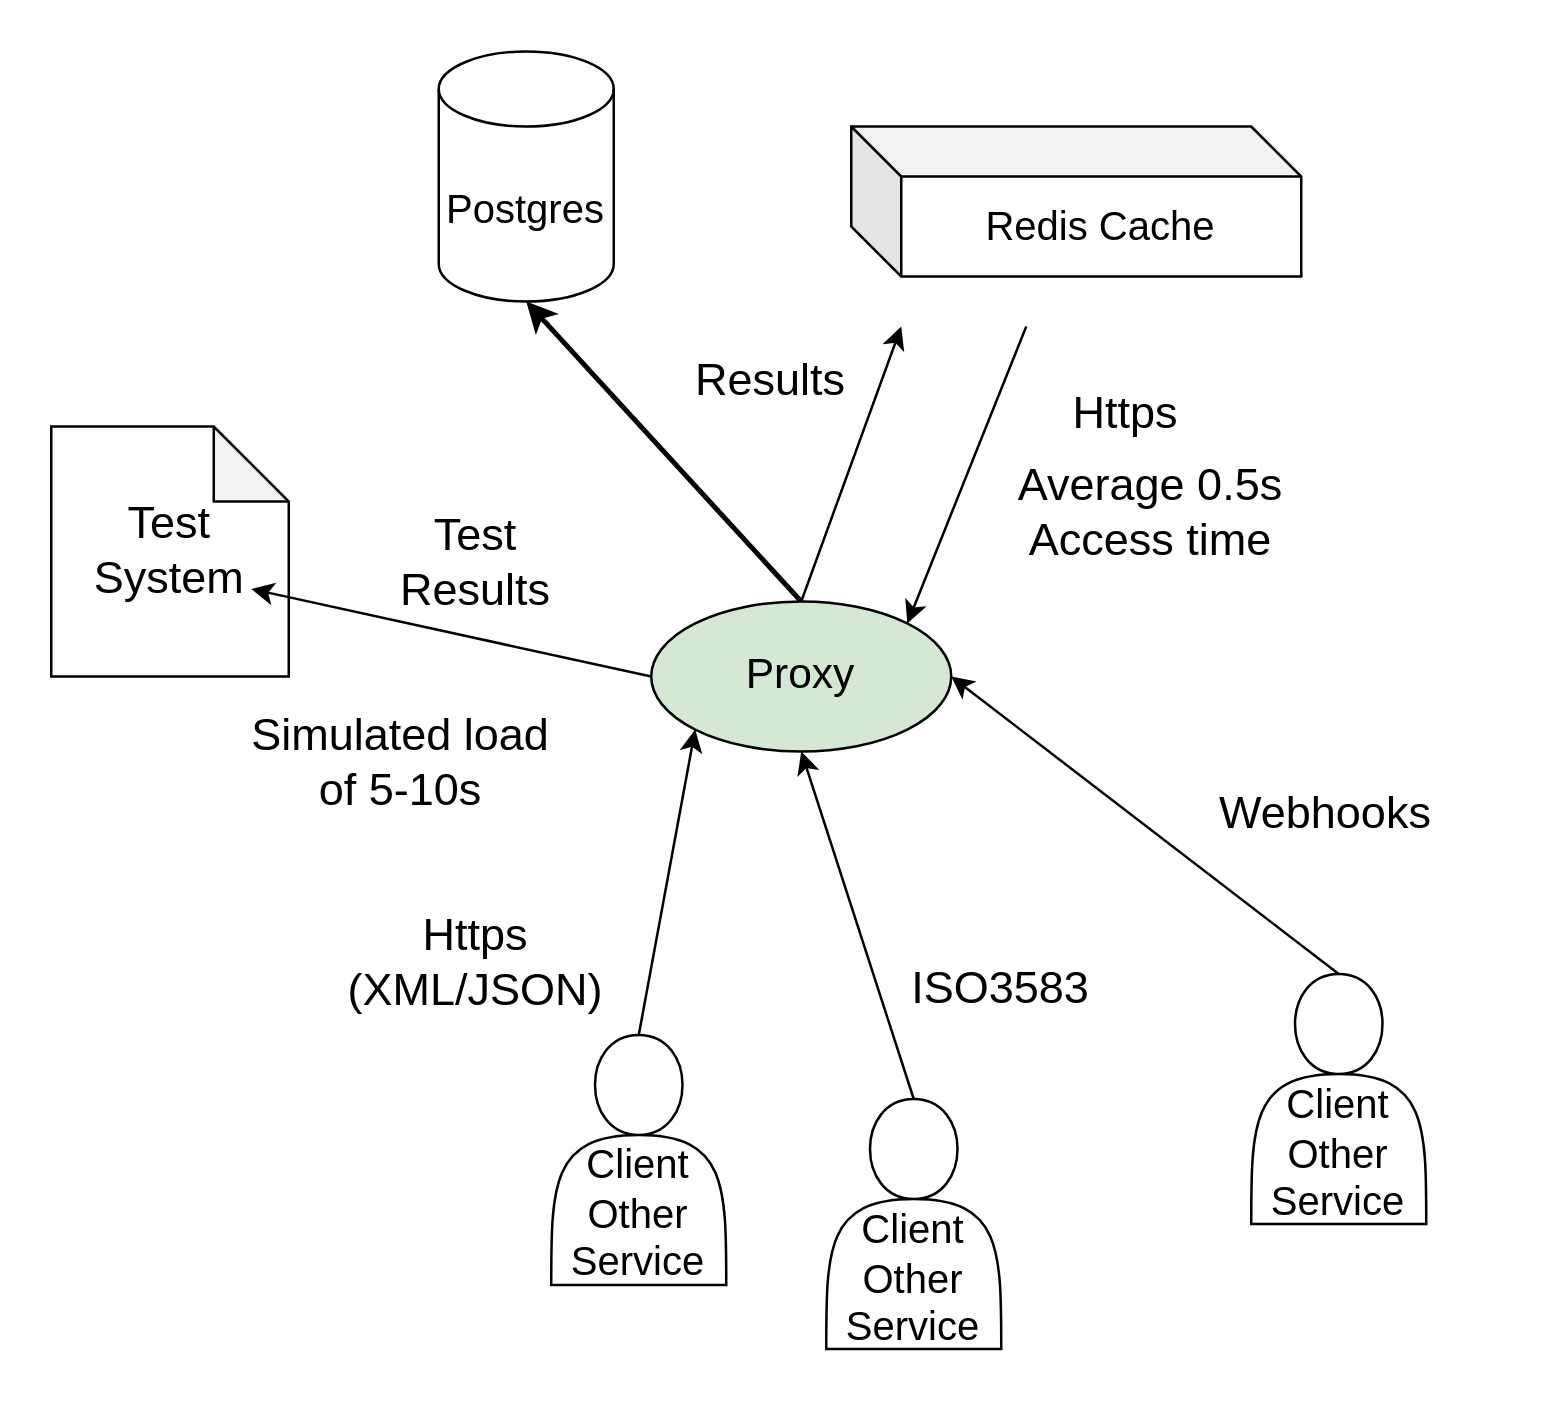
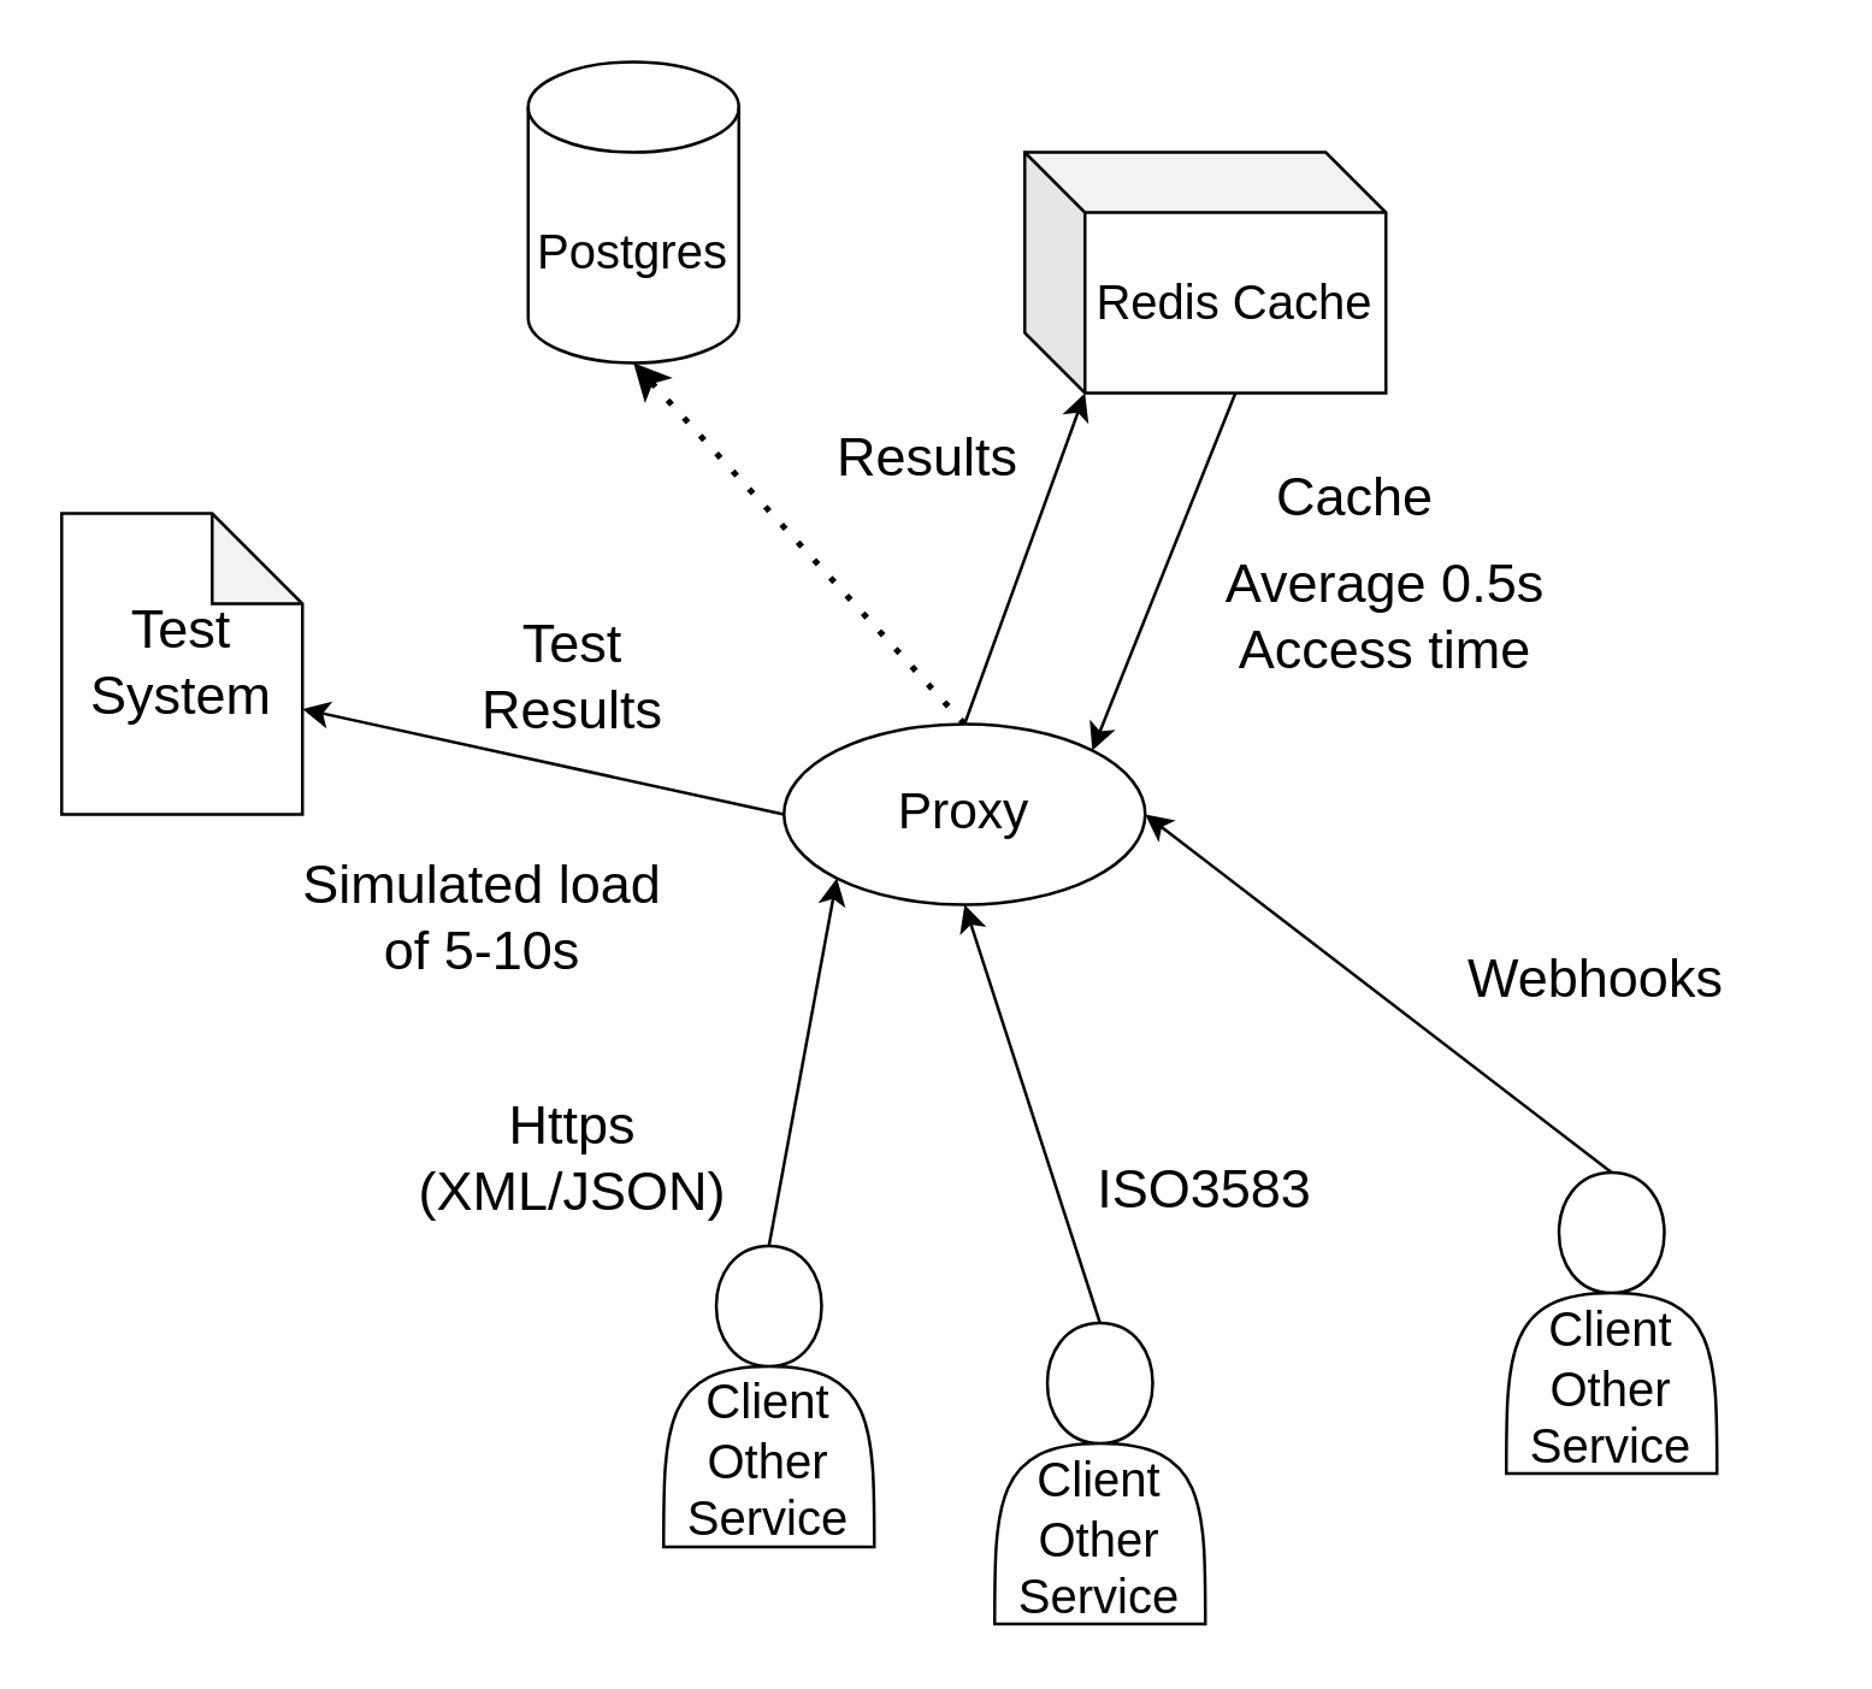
  <mxCell id="0" />
  <mxCell id="1" parent="0" />
- <mxCell id="2" value="" style="endArrow=classic;dashed=0;html=1;dashPattern=1 3;strokeWidth=2;rounded=0;entryX=0.5;entryY=1;entryDx=0;entryDy=0;exitX=0.5;exitY=0;exitDx=0;exitDy=0;endFill=1;startArrow=none;startFill=0;entryPerimeter=0;" edge="1" parent="1" source="4" target="6"><mxGeometry width="50" height="50" relative="1" as="geometry"><mxPoint x="140" y="240" as="sourcePoint" /><mxPoint x="210" y="130" as="targetPoint" /></mxGeometry></mxCell>
+ <mxCell id="2" value="" style="endArrow=classic;dashed=1;html=1;dashPattern=1 3;strokeWidth=2;rounded=0;entryX=0.5;entryY=1;entryDx=0;entryDy=0;exitX=0.5;exitY=0;exitDx=0;exitDy=0;endFill=1;startArrow=none;startFill=0;entryPerimeter=0;" edge="1" parent="1" source="4" target="6"><mxGeometry width="50" height="50" relative="1" as="geometry"><mxPoint x="140" y="240" as="sourcePoint" /><mxPoint x="210" y="130" as="targetPoint" /></mxGeometry></mxCell>
  <mxCell id="3" value="" style="endArrow=classic;html=1;rounded=0;entryX=0;entryY=0;entryDx=20;entryDy=80;exitX=0.5;exitY=0;exitDx=0;exitDy=0;startArrow=none;startFill=0;entryPerimeter=0;" edge="1" parent="1" source="4" target="5"><mxGeometry width="50" height="50" relative="1" as="geometry"><mxPoint x="140" y="240" as="sourcePoint" /><mxPoint x="360" y="155" as="targetPoint" /></mxGeometry></mxCell>
- <mxCell id="4" value="&lt;font style=&quot;font-size: 17px;&quot;&gt;Proxy&lt;/font&gt;" style="ellipse;whiteSpace=wrap;html=1;fillColor=#d5e8d4;" vertex="1" parent="1"><mxGeometry x="260" y="240" width="120" height="60" as="geometry" /></mxCell>
- <mxCell id="5" value="&lt;font style=&quot;font-size: 16px;&quot;&gt;Redis Cache&lt;/font&gt;" style="shape=cube;whiteSpace=wrap;html=1;boundedLbl=1;backgroundOutline=1;darkOpacity=0.05;darkOpacity2=0.1;" vertex="1" parent="1"><mxGeometry x="340" y="50" width="180" height="60" as="geometry" /></mxCell>
+ <mxCell id="4" value="&lt;font style=&quot;font-size: 17px;&quot;&gt;Proxy&lt;/font&gt;" style="ellipse;whiteSpace=wrap;html=1;" vertex="1" parent="1"><mxGeometry x="260" y="240" width="120" height="60" as="geometry" /></mxCell>
+ <mxCell id="5" value="&lt;font style=&quot;font-size: 16px;&quot;&gt;Redis Cache&lt;/font&gt;" style="shape=cube;whiteSpace=wrap;html=1;boundedLbl=1;backgroundOutline=1;darkOpacity=0.05;darkOpacity2=0.1;" vertex="1" parent="1"><mxGeometry x="340" y="50" width="120" height="80" as="geometry" /></mxCell>
  <mxCell id="6" value="&lt;font style=&quot;font-size: 16px;&quot;&gt;Postgres&lt;/font&gt;" style="shape=cylinder3;whiteSpace=wrap;html=1;boundedLbl=1;backgroundOutline=1;size=15;" vertex="1" parent="1"><mxGeometry x="175" y="20" width="70" height="100" as="geometry" /></mxCell>
- <mxCell id="7" value="&lt;font style=&quot;font-size: 18px;&quot;&gt;Test&lt;br&gt;System&lt;/font&gt;" style="shape=note;whiteSpace=wrap;html=1;backgroundOutline=1;darkOpacity=0.05;" vertex="1" parent="1"><mxGeometry x="20" y="170" width="95" height="100" as="geometry" /></mxCell>
+ <mxCell id="7" value="&lt;font style=&quot;font-size: 18px;&quot;&gt;Test&lt;br&gt;System&lt;/font&gt;" style="shape=note;whiteSpace=wrap;html=1;backgroundOutline=1;darkOpacity=0.05;" vertex="1" parent="1"><mxGeometry x="20" y="170" width="80" height="100" as="geometry" /></mxCell>
  <mxCell id="8" value="" style="endArrow=classic;html=1;rounded=0;entryX=0;entryY=0;entryDx=80;entryDy=65;entryPerimeter=0;exitX=0;exitY=0.5;exitDx=0;exitDy=0;" edge="1" parent="1" source="4" target="7"><mxGeometry width="50" height="50" relative="1" as="geometry"><mxPoint x="120" y="370" as="sourcePoint" /><mxPoint x="170" y="320" as="targetPoint" /></mxGeometry></mxCell>
  <mxCell id="9" value="&lt;br&gt;&lt;br&gt;&lt;br&gt;&lt;font style=&quot;font-size: 16px;&quot;&gt;Client&lt;br&gt;Other Service&lt;/font&gt;" style="shape=actor;whiteSpace=wrap;html=1;" vertex="1" parent="1"><mxGeometry x="220" y="413.39" width="70" height="100" as="geometry" /></mxCell>
  <mxCell id="10" value="" style="endArrow=classic;html=1;rounded=0;exitX=0.5;exitY=0;exitDx=0;exitDy=0;entryX=0;entryY=1;entryDx=0;entryDy=0;" edge="1" parent="1" source="9" target="4"><mxGeometry width="50" height="50" relative="1" as="geometry"><mxPoint x="55" y="363.39" as="sourcePoint" /><mxPoint x="257.574" y="294.603" as="targetPoint" /></mxGeometry></mxCell>
  <mxCell id="11" value="" style="endArrow=classic;html=1;rounded=0;exitX=0;exitY=0;exitDx=70;exitDy=80;exitPerimeter=0;entryX=1;entryY=0;entryDx=0;entryDy=0;" edge="1" parent="1" source="5" target="4"><mxGeometry width="50" height="50" relative="1" as="geometry"><mxPoint x="120" y="260" as="sourcePoint" /><mxPoint x="170" y="210" as="targetPoint" /></mxGeometry></mxCell>
- <mxCell id="12" value="&lt;font style=&quot;font-size: 18px;&quot;&gt;Https&lt;/font&gt;" style="text;html=1;strokeColor=none;fillColor=none;align=center;verticalAlign=middle;whiteSpace=wrap;rounded=0;" vertex="1" parent="1"><mxGeometry x="420" y="150" width="60" height="30" as="geometry" /></mxCell>
+ <mxCell id="12" value="&lt;font style=&quot;font-size: 18px;&quot;&gt;Cache&lt;/font&gt;" style="text;html=1;strokeColor=none;fillColor=none;align=center;verticalAlign=middle;whiteSpace=wrap;rounded=0;" vertex="1" parent="1"><mxGeometry x="420" y="150" width="60" height="30" as="geometry" /></mxCell>
  <mxCell id="13" value="&lt;font style=&quot;font-size: 18px;&quot;&gt;Average 0.5s Access time&lt;/font&gt;" style="text;html=1;strokeColor=none;fillColor=none;align=center;verticalAlign=middle;whiteSpace=wrap;rounded=0;" vertex="1" parent="1"><mxGeometry x="390" y="190" width="140" height="30" as="geometry" /></mxCell>
  <mxCell id="14" value="&lt;font style=&quot;font-size: 18px;&quot;&gt;Simulated load of 5-10s&lt;/font&gt;" style="text;html=1;strokeColor=none;fillColor=none;align=center;verticalAlign=middle;whiteSpace=wrap;rounded=0;" vertex="1" parent="1"><mxGeometry x="90" y="290" width="140" height="30" as="geometry" /></mxCell>
  <mxCell id="15" value="&lt;font style=&quot;font-size: 18px;&quot;&gt;Test Results&lt;/font&gt;" style="text;html=1;strokeColor=none;fillColor=none;align=center;verticalAlign=middle;whiteSpace=wrap;rounded=0;" vertex="1" parent="1"><mxGeometry x="160" y="210" width="60" height="30" as="geometry" /></mxCell>
  <mxCell id="16" value="&lt;font style=&quot;font-size: 18px;&quot;&gt;Results&lt;/font&gt;" style="text;html=1;strokeColor=none;fillColor=none;align=center;verticalAlign=middle;whiteSpace=wrap;rounded=0;" vertex="1" parent="1"><mxGeometry x="278" y="137" width="60" height="30" as="geometry" /></mxCell>
  <mxCell id="17" value="&lt;font style=&quot;font-size: 18px;&quot;&gt;Https&lt;br&gt;(XML/JSON)&lt;br&gt;&lt;/font&gt;" style="text;html=1;strokeColor=none;fillColor=none;align=center;verticalAlign=middle;whiteSpace=wrap;rounded=0;" vertex="1" parent="1"><mxGeometry x="120" y="370" width="140" height="30" as="geometry" /></mxCell>
  <mxCell id="18" value="&lt;br&gt;&lt;br&gt;&lt;br&gt;&lt;font style=&quot;font-size: 16px;&quot;&gt;Client&lt;br&gt;Other Service&lt;/font&gt;" style="shape=actor;whiteSpace=wrap;html=1;" vertex="1" parent="1"><mxGeometry x="330" y="439" width="70" height="100" as="geometry" /></mxCell>
  <mxCell id="19" value="" style="endArrow=classic;html=1;rounded=0;exitX=0.5;exitY=0;exitDx=0;exitDy=0;entryX=0.5;entryY=1;entryDx=0;entryDy=0;" edge="1" parent="1" target="4"><mxGeometry width="50" height="50" relative="1" as="geometry"><mxPoint x="365" y="439" as="sourcePoint" /><mxPoint x="320" y="300" as="targetPoint" /></mxGeometry></mxCell>
  <mxCell id="20" value="&lt;font style=&quot;font-size: 18px;&quot;&gt;ISO3583&lt;/font&gt;" style="text;html=1;strokeColor=none;fillColor=none;align=center;verticalAlign=middle;whiteSpace=wrap;rounded=0;" vertex="1" parent="1"><mxGeometry x="330" y="380" width="140" height="30" as="geometry" /></mxCell>
  <mxCell id="21" value="&lt;br&gt;&lt;br&gt;&lt;br&gt;&lt;font style=&quot;font-size: 16px;&quot;&gt;Client&lt;br&gt;Other Service&lt;/font&gt;" style="shape=actor;whiteSpace=wrap;html=1;" vertex="1" parent="1"><mxGeometry x="500" y="389" width="70" height="100" as="geometry" /></mxCell>
  <mxCell id="22" value="" style="endArrow=classic;html=1;rounded=0;exitX=0.5;exitY=0;exitDx=0;exitDy=0;entryX=1;entryY=0.5;entryDx=0;entryDy=0;" edge="1" parent="1" target="4"><mxGeometry width="50" height="50" relative="1" as="geometry"><mxPoint x="535" y="389" as="sourcePoint" /><mxPoint x="490" y="250" as="targetPoint" /></mxGeometry></mxCell>
  <mxCell id="23" value="&lt;font style=&quot;font-size: 18px;&quot;&gt;Webhooks&lt;/font&gt;" style="text;html=1;strokeColor=none;fillColor=none;align=center;verticalAlign=middle;whiteSpace=wrap;rounded=0;" vertex="1" parent="1"><mxGeometry x="460" y="310" width="140" height="30" as="geometry" /></mxCell>
  <mxCell id="24" style="edgeStyle=orthogonalEdgeStyle;rounded=0;orthogonalLoop=1;jettySize=auto;html=1;exitX=0.5;exitY=1;exitDx=0;exitDy=0;" edge="1" parent="1" source="17" target="17"><mxGeometry relative="1" as="geometry" /></mxCell>
